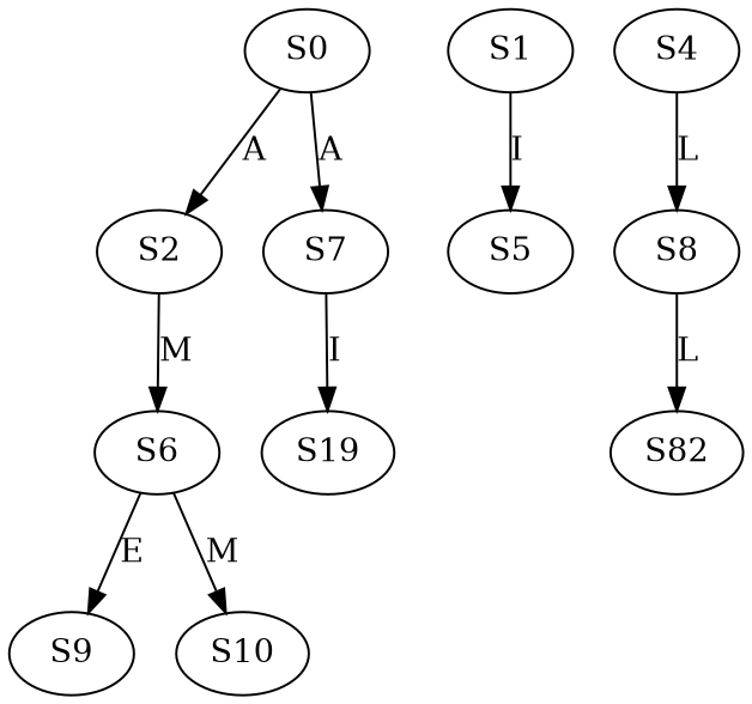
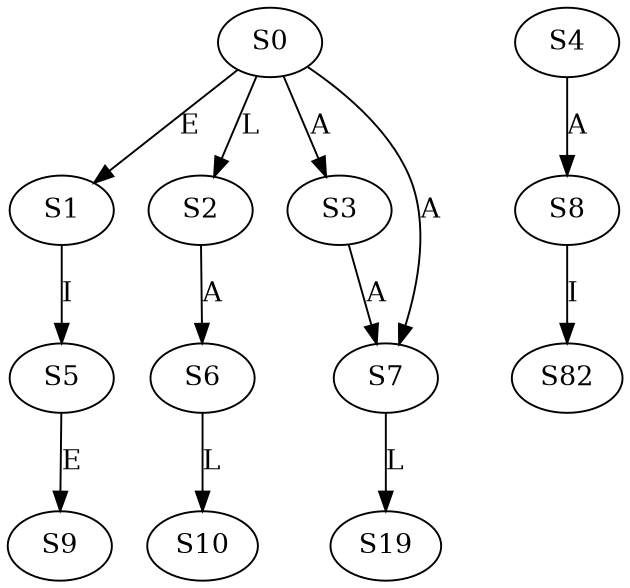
  strict digraph {
    S0
    S1
    S2
+   S3
    S7
    S5
    S6
    S4
    S8
    S9
    S10
    n12 [label=S19]
    n13 [label=S82]
-   S0 -> S2 [label=A]
+   S0 -> S1 [label=E]
+   S0 -> S2 [label=L]
+   S0 -> S3 [label=A]
    S0 -> S7 [label=A]
    S1 -> S5 [label=I]
-   S2 -> S6 [label=M]
-   S7 -> n12 [label=I]
-   S6 -> S9 [label=E]
-   S6 -> S10 [label=M]
-   S4 -> S8 [label=L]
-   S8 -> n13 [label=L]
+   S2 -> S6 [label=A]
+   S3 -> S7 [label=A]
+   S7 -> n12 [label=L]
+   S5 -> S9 [label=E]
+   S6 -> S10 [label=L]
+   S4 -> S8 [label=A]
+   S8 -> n13 [label=I]
  }
